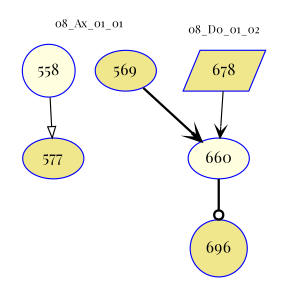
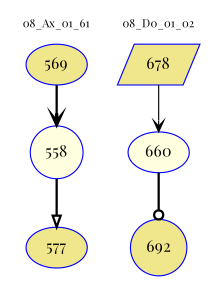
  digraph {
    fontname="Playfair Display"
    node [color=blue fillcolor=khaki fontname="Playfair Display" shape=ellipse style=filled]
    edge [arrowhead=vee color=black fontname="Playfair Display" style=bold]
    n1 [label=569]
    n2 [fillcolor=lightyellow label=558 shape=circle]
    n3 [label=577]
    n4 [label=678 shape=parallelogram]
    n5 [fillcolor=lightyellow label=660]
-   n6 [label=696 shape=circle]
+   n6 [label=692 shape=circle]
    subgraph cluster_1 {
      color=white
      fontsize=10
-     label="08_Ax_01_01"
+     label="08_Ax_01_61"
      n1
      n2
      n3
    }
    subgraph cluster_2 {
      color=white
      fontsize=10
      label="08_D0_01_02"
      n4
      n5
      n6
    }
-   n1 -> n5
-   n2 -> n3 [arrowhead=onormal style=solid]
+   n1 -> n2
+   n2 -> n3 [arrowhead=onormal]
    n4 -> n5 [style=solid]
    n5 -> n6 [arrowhead=odot]
  }
